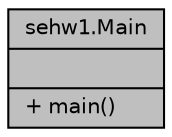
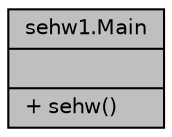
  digraph {
-   n1 [color=black fillcolor=grey75 fontcolor=black fontname=Helvetica fontsize=10 height=0.2 label="{sehw1.Main\n||+ main()\l}" shape=record style=filled width=0.4]
+   n1 [color=black fillcolor=grey75 fontcolor=black fontname=Helvetica fontsize=10 height=0.2 label="{sehw1.Main\n||+ sehw()\l}" shape=record style=filled width=0.4]
  }
